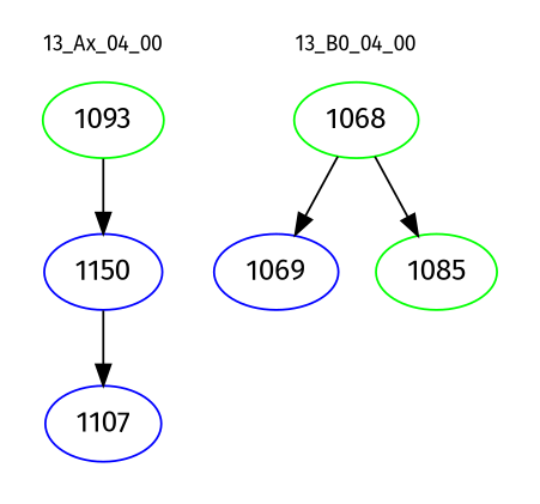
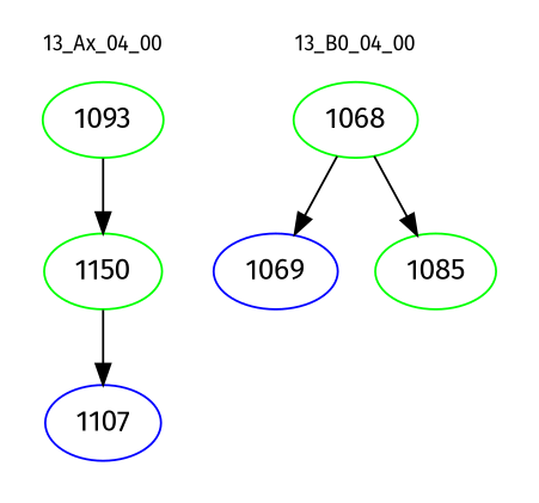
  digraph {
    fontname="Fira Sans"
    node [color=green fontname="Fira Sans"]
    edge [color=black fontname="Fira Sans"]
    n1 [label=1093]
    n2 [color=blue label=1107]
-   n3 [color=blue label=1150]
+   n3 [label=1150]
    n4 [label=1068]
    n5 [color=blue label=1069]
    n6 [label=1085]
    subgraph cluster_1 {
      color=white
      fontsize=10
      label="13_Ax_04_00"
      n1
      n2
      n3
    }
    subgraph cluster_2 {
      color=white
      fontsize=10
      label="13_B0_04_00"
      n4
      n5
      n6
    }
    n1 -> n3
    n3 -> n2
    n4 -> n5
    n4 -> n6
  }
